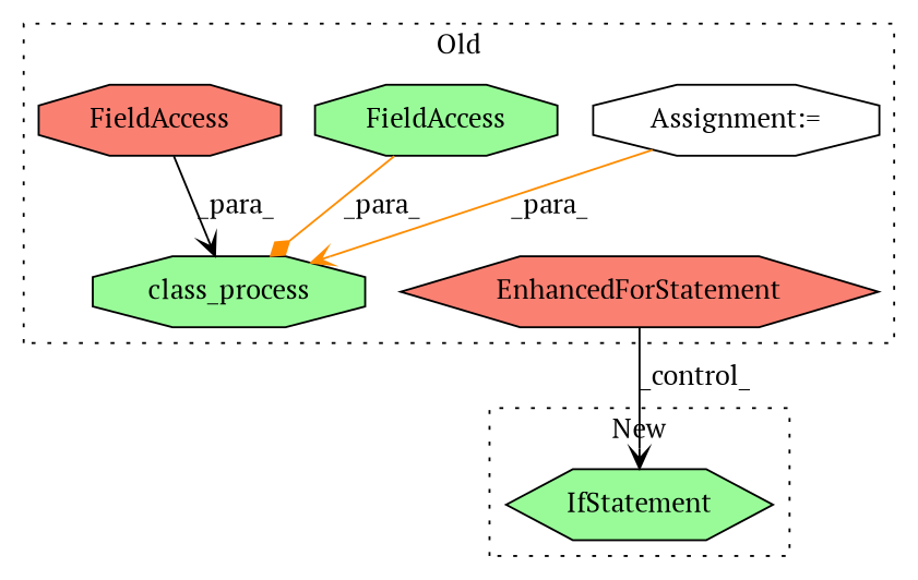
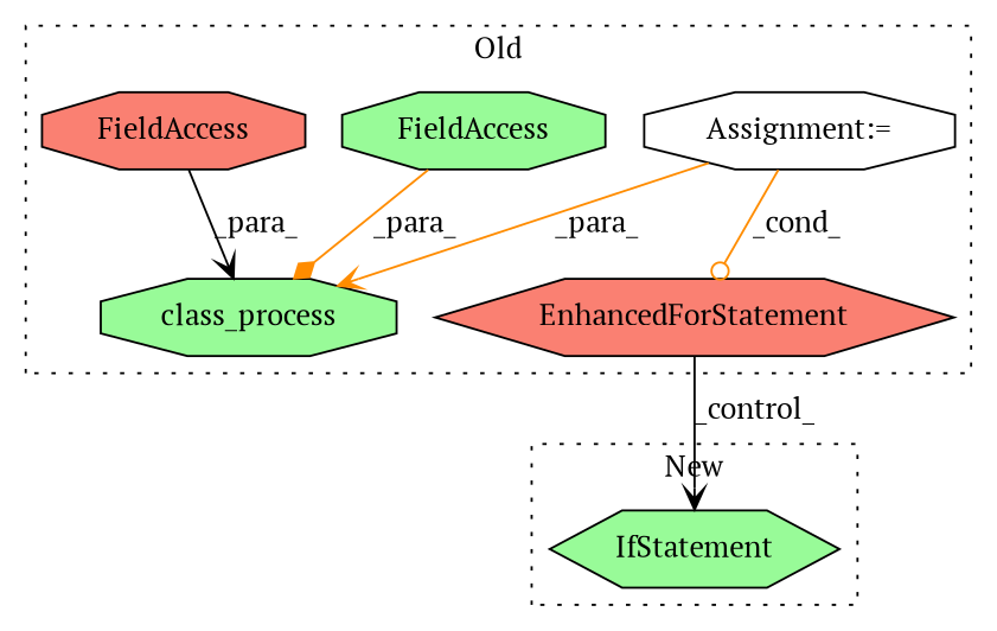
  digraph {
    fontname="PT Serif"
    node [a=22 fillcolor=palegreen fontname="PT Serif" shape=octagon style=filled]
    edge [arrowhead=vee color=darkorange fontname="PT Serif"]
    n1 [a=32 l="14,1" label=class_process s="2330,2375"]
    n2 [a=70 fillcolor=salmon l="57,2" label=EnhancedForStatement s="2214,2318" shape=hexagon]
    n3 [l=12 label=FieldAccess s=2359]
    n4 [a=7 fillcolor=white l=1 label="Assignment:=" s=2067]
    n5 [fillcolor=salmon l=3 label=FieldAccess s=2372]
    n6 [a=25 l=44 label=IfStatement s=2809 shape=hexagon]
    subgraph cluster_1 {
      label=Old
      style=dotted
      n1
      n2
      n3
      n4
      n5
    }
    subgraph cluster_2 {
      label=New
      style=dotted
      n6
    }
    n2 -> n6 [color=black label=_control_]
    n3 -> n1 [arrowhead=diamond label=_para_]
    n4 -> n1 [label=_para_]
+   n4 -> n2 [arrowhead=odot label=_cond_]
    n5 -> n1 [color=black label=_para_]
  }
